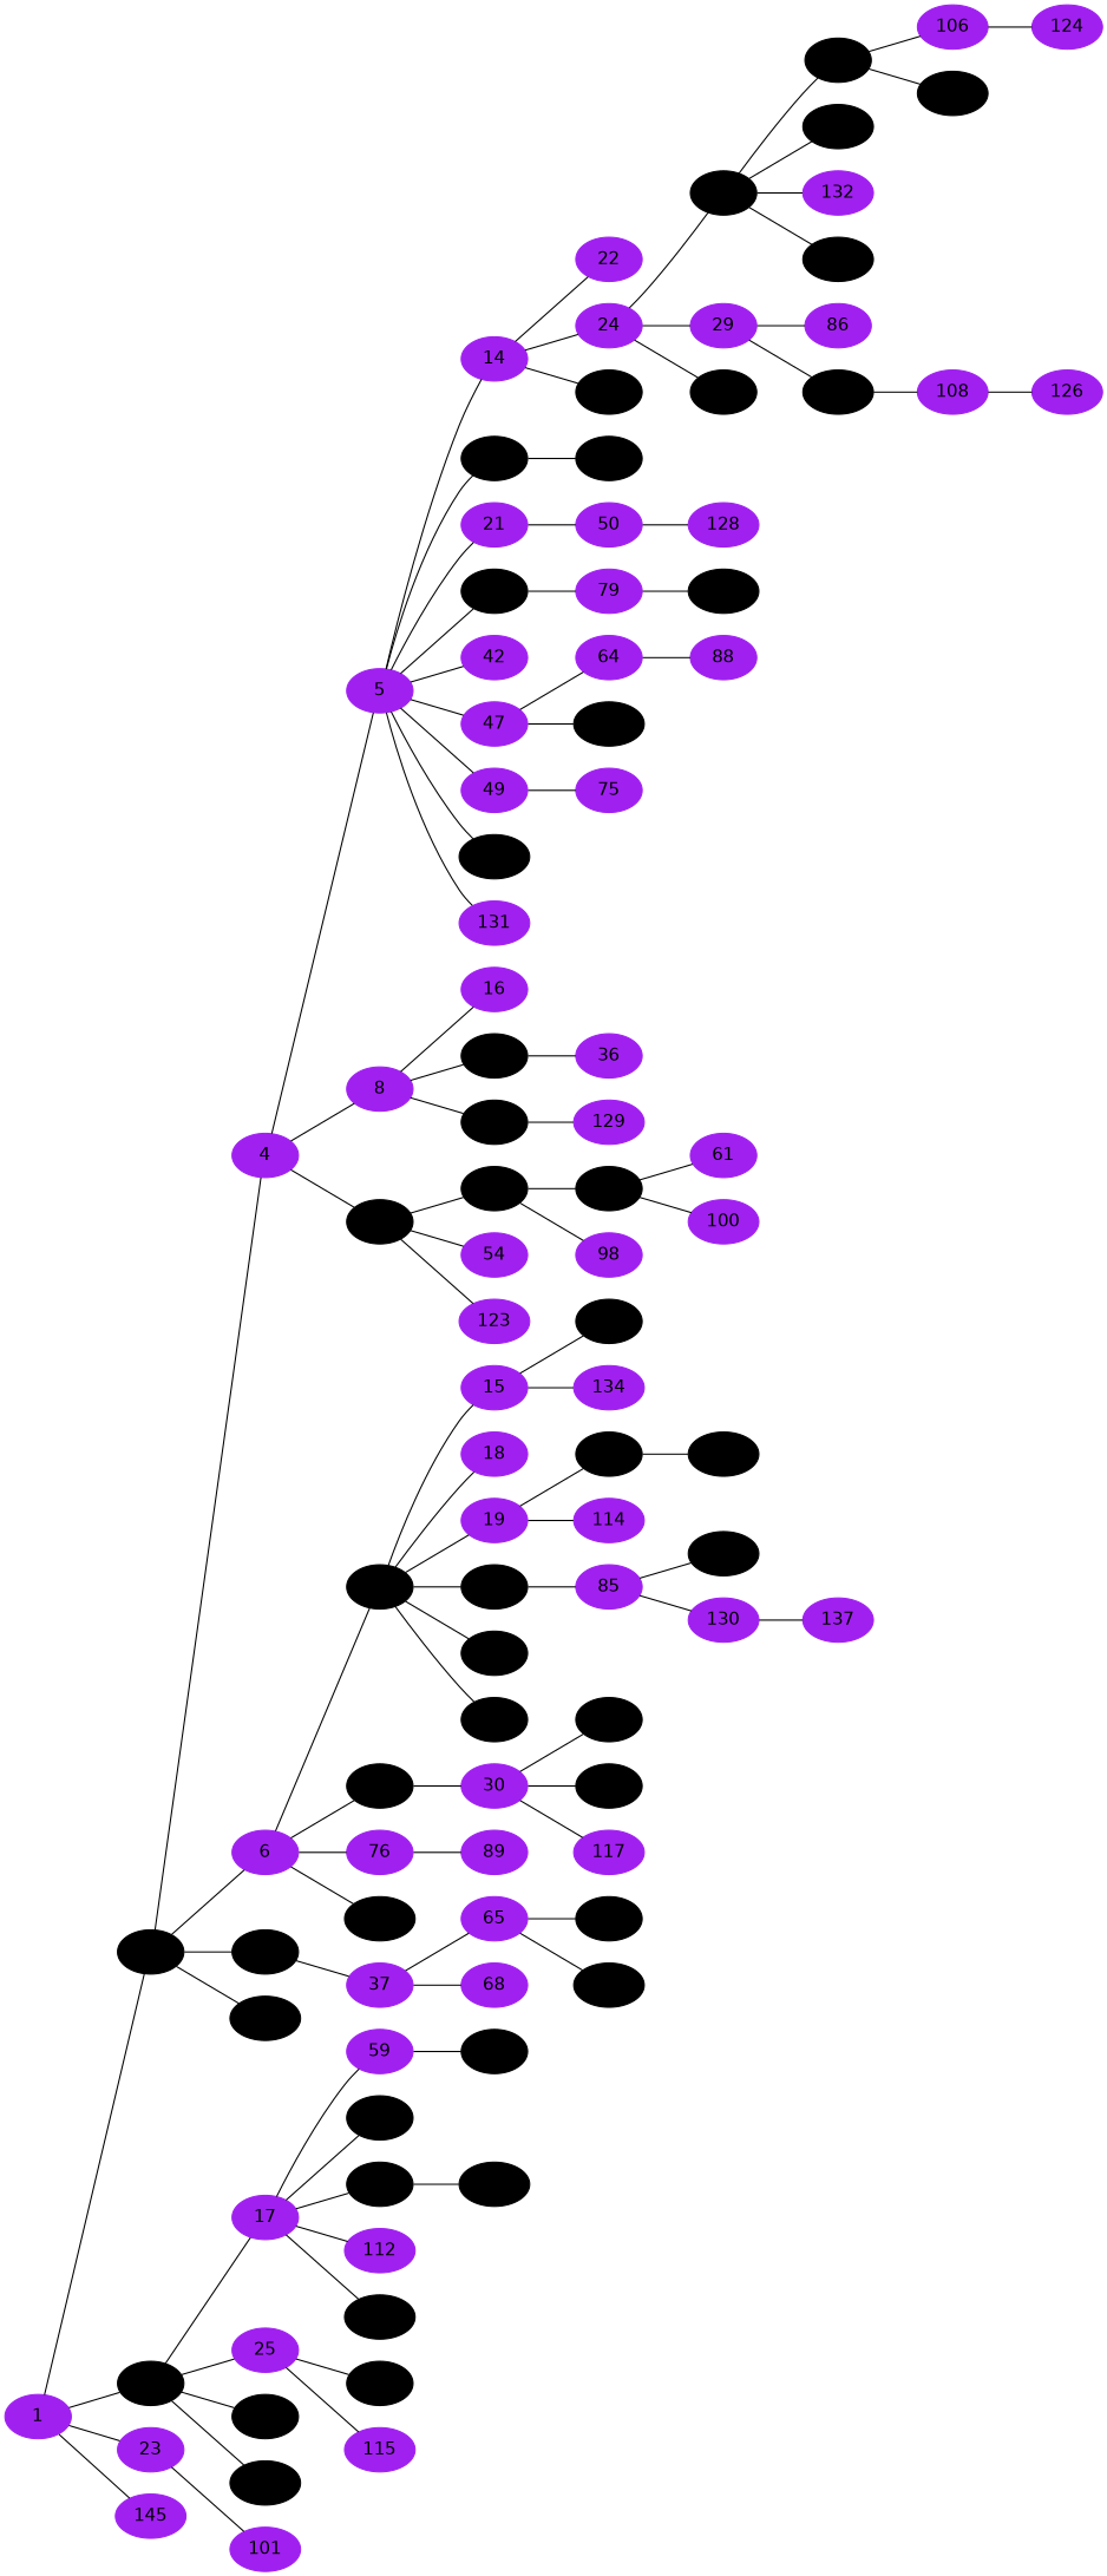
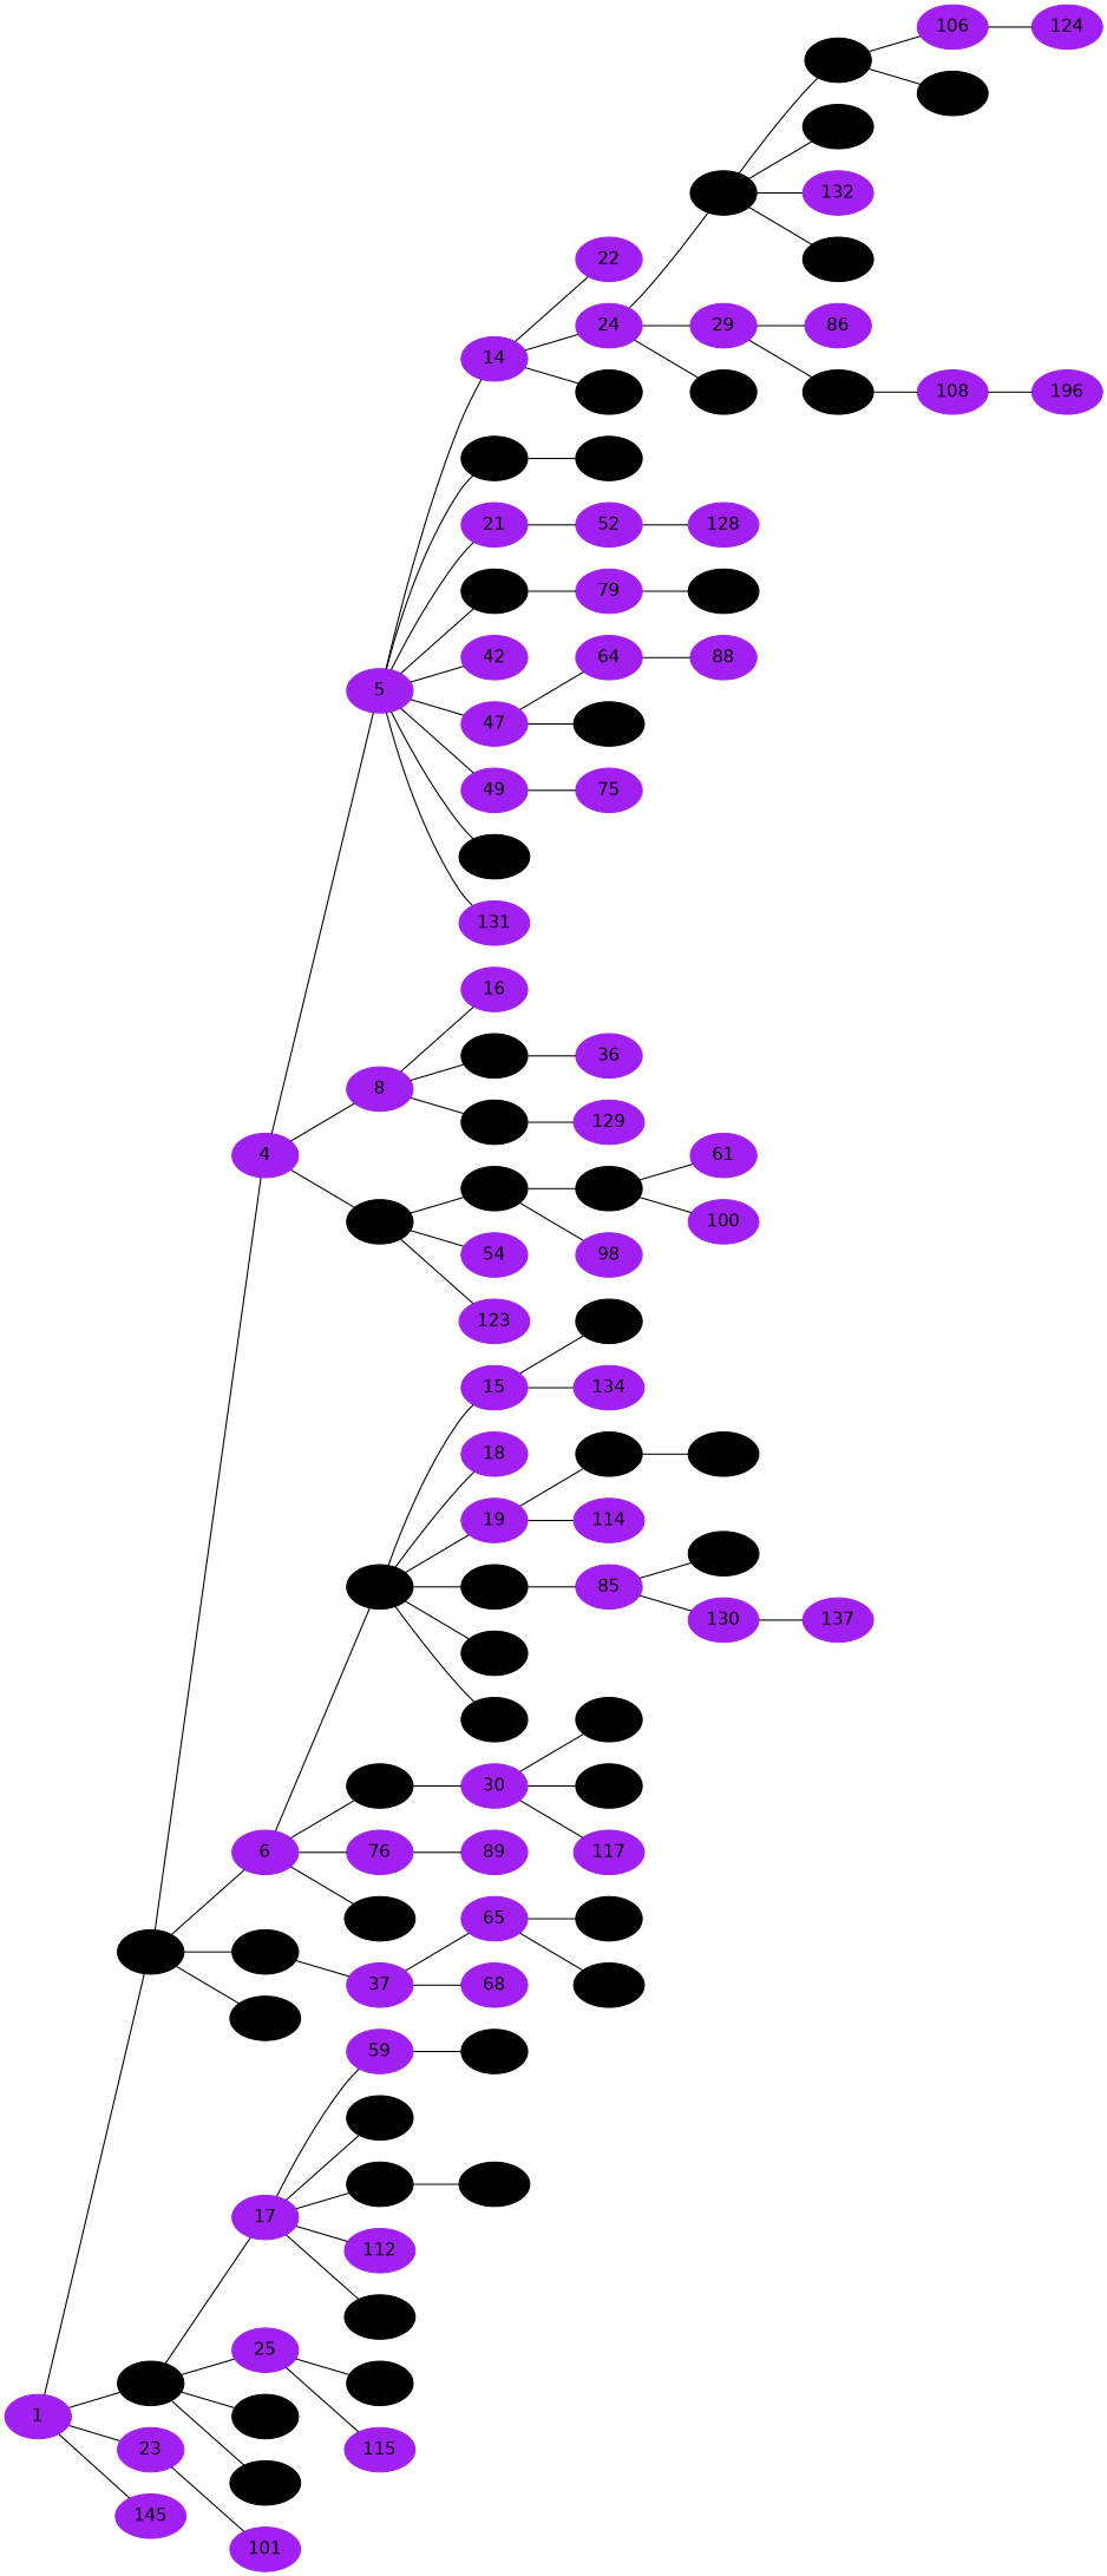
  graph {
    fontname="DejaVu Sans"
    rankdir=LR
    node [color=purple fontname="DejaVu Sans" style=filled]
    edge [fontname="DejaVu Sans"]
    1 [super="+26"]
    2 [color=black super="+10"]
    3 [color=black super="+41"]
    23 [super="+93"]
    145
    4
    6 [super="+40"]
    32 [color=black]
    116 [color=black]
    17 [super="+50"]
    25 [super="+53"]
    78 [color=black]
    146 [color=black]
    101
    5 [super="+12"]
    8 [super="+87"]
    11 [color=black super="+27"]
    7 [color=black super="+13"]
    9 [color=black]
    76 [super="+121"]
    147 [color=black]
    37 [super="+63"]
    59
    72 [color=black]
    80 [color=black]
    112
    122 [color=black]
    48 [color=black]
    115
    14 [super="+46"]
    20 [color=black super="+43"]
    21 [super="+77"]
    33 [color=black super="+56"]
    42
    47
    49 [super="+58"]
    103 [color=black]
    131
    16 [super="+133"]
    35 [color=black]
    83 [color=black]
    38 [color=black super="+57"]
    54 [super="+113"]
    123 [super="+138"]
    22 [super="+55"]
    24
    92 [color=black]
    34 [color=black]
-   52 [super="+94" label=50]
+   52 [super="+94"]
    79 [super="+104"]
    64 [super="+135"]
    120 [color=black]
    75
    15 [super="+70"]
    18 [super="+99"]
    19 [super="+39"]
    69 [color=black super="+71"]
    82 [color=black]
    84 [color=black]
    30 [super="+45"]
    89 [super="+105"]
    81 [color=black]
    134
    91 [color=black]
    114
    85 [super="+96"]
    36
    129
    31 [color=black]
    62 [color=black super="+74"]
    117
    51 [color=black]
    98
    28 [color=black super="+73"]
    29 [super="+44"]
    67 [color=black super="+97"]
    90 [color=black super="+136"]
    140 [color=black]
    143 [color=black]
    128
    60 [color=black]
    109 [color=black]
    132
    142 [color=black]
    86
    102 [color=black super="+110"]
    106
    118 [color=black]
    108 [super="+125"]
    65 [super="+107"]
    68 [super="+119"]
    144 [color=black]
    66 [color=black super="+95"]
    139 [color=black]
    61 [super="+127"]
    100
    88
    124
    111 [color=black]
    130
    137
-   126
+   126 [label=196]
    1 -- 2
    1 -- 3
    1 -- 23
    1 -- 145
    2 -- 4
    2 -- 6
    2 -- 32
    2 -- 116
    3 -- 17
    3 -- 25
    3 -- 78
    3 -- 146
    23 -- 101
    4 -- 5
    4 -- 8
    4 -- 11
    6 -- 7
    6 -- 9
    6 -- 76
    6 -- 147
    32 -- 37
    17 -- 59
    17 -- 72
    17 -- 80
    17 -- 112
    17 -- 122
    25 -- 48
    25 -- 115
    5 -- 14
    5 -- 20
    5 -- 21
    5 -- 33
    5 -- 42
    5 -- 47
    5 -- 49
    5 -- 103
    5 -- 131
    8 -- 16
    8 -- 35
    8 -- 83
    11 -- 38
    11 -- 54
    11 -- 123
    7 -- 15
    7 -- 18
    7 -- 19
    7 -- 69
    7 -- 82
    7 -- 84
    9 -- 30
    76 -- 89
    37 -- 65
    37 -- 68
    59 -- 90
    80 -- 140
    14 -- 22
    14 -- 24
    14 -- 92
    20 -- 34
    21 -- 52
    33 -- 79
    47 -- 64
    47 -- 120
    49 -- 75
    35 -- 36
    83 -- 129
    38 -- 51
    38 -- 98
    24 -- 28
    24 -- 29
    24 -- 67
    52 -- 128
    79 -- 144
    64 -- 88
    15 -- 81
    15 -- 134
    19 -- 91
    19 -- 114
    69 -- 85
    30 -- 31
    30 -- 62
    30 -- 117
    91 -- 143
    85 -- 111
    85 -- 130
    51 -- 61
    51 -- 100
    28 -- 60
    28 -- 109
    28 -- 132
    28 -- 142
    29 -- 86
    29 -- 102
    60 -- 106
    60 -- 118
    102 -- 108
    106 -- 124
    108 -- 126
    65 -- 66
    65 -- 139
    130 -- 137
  }
